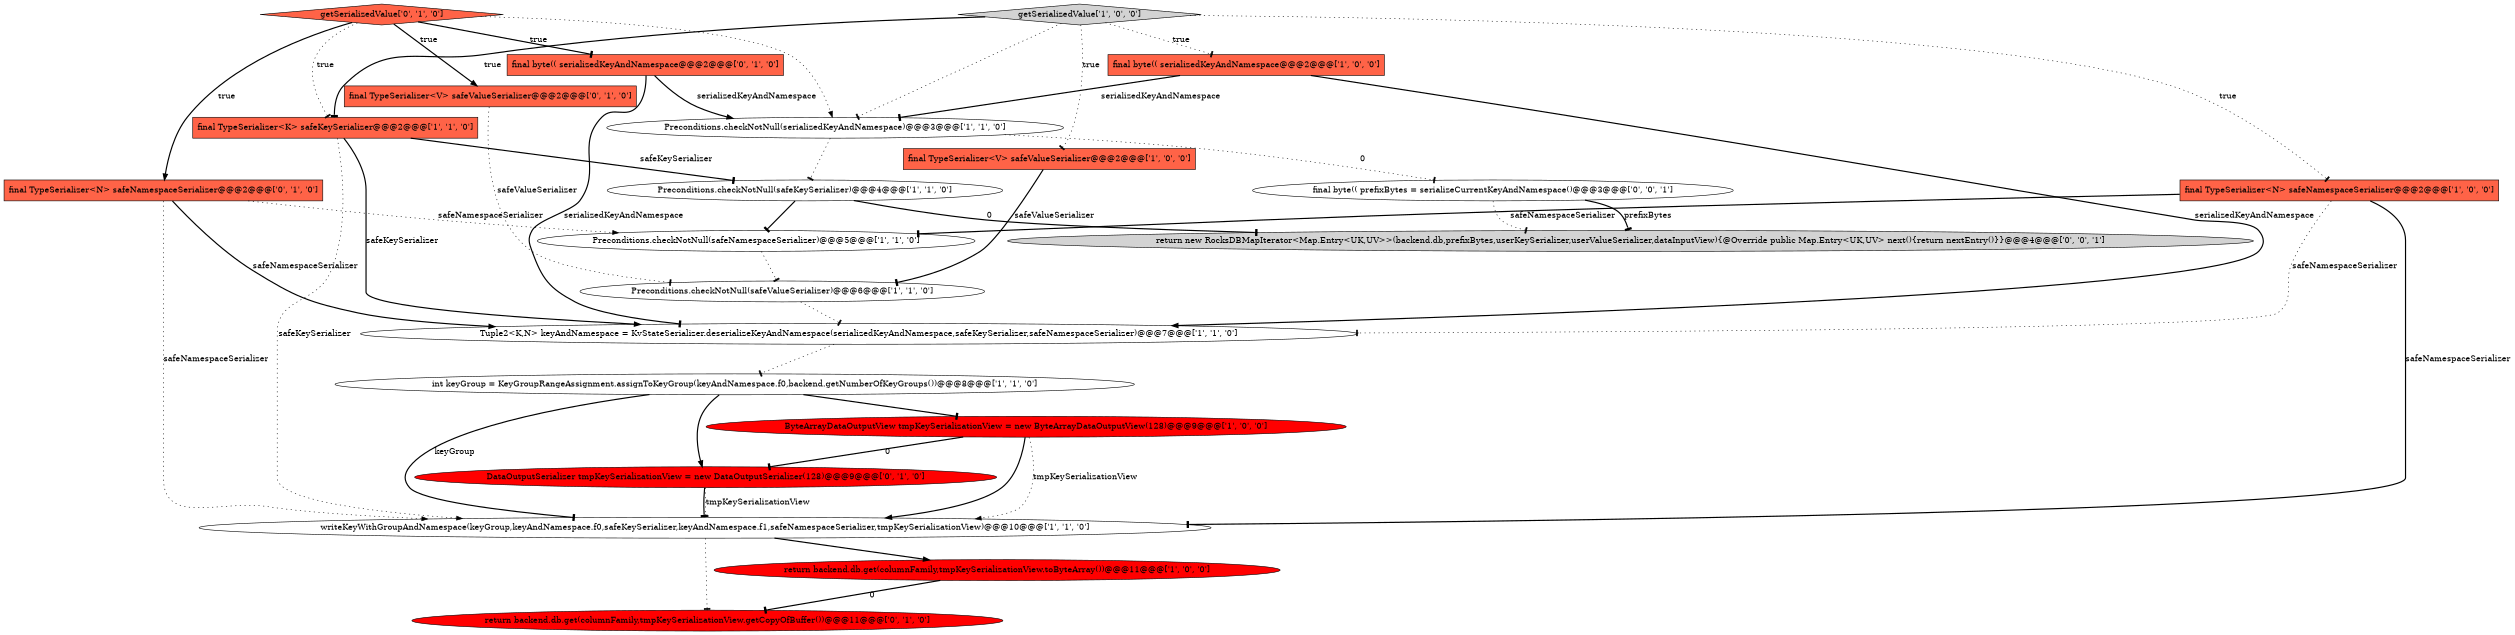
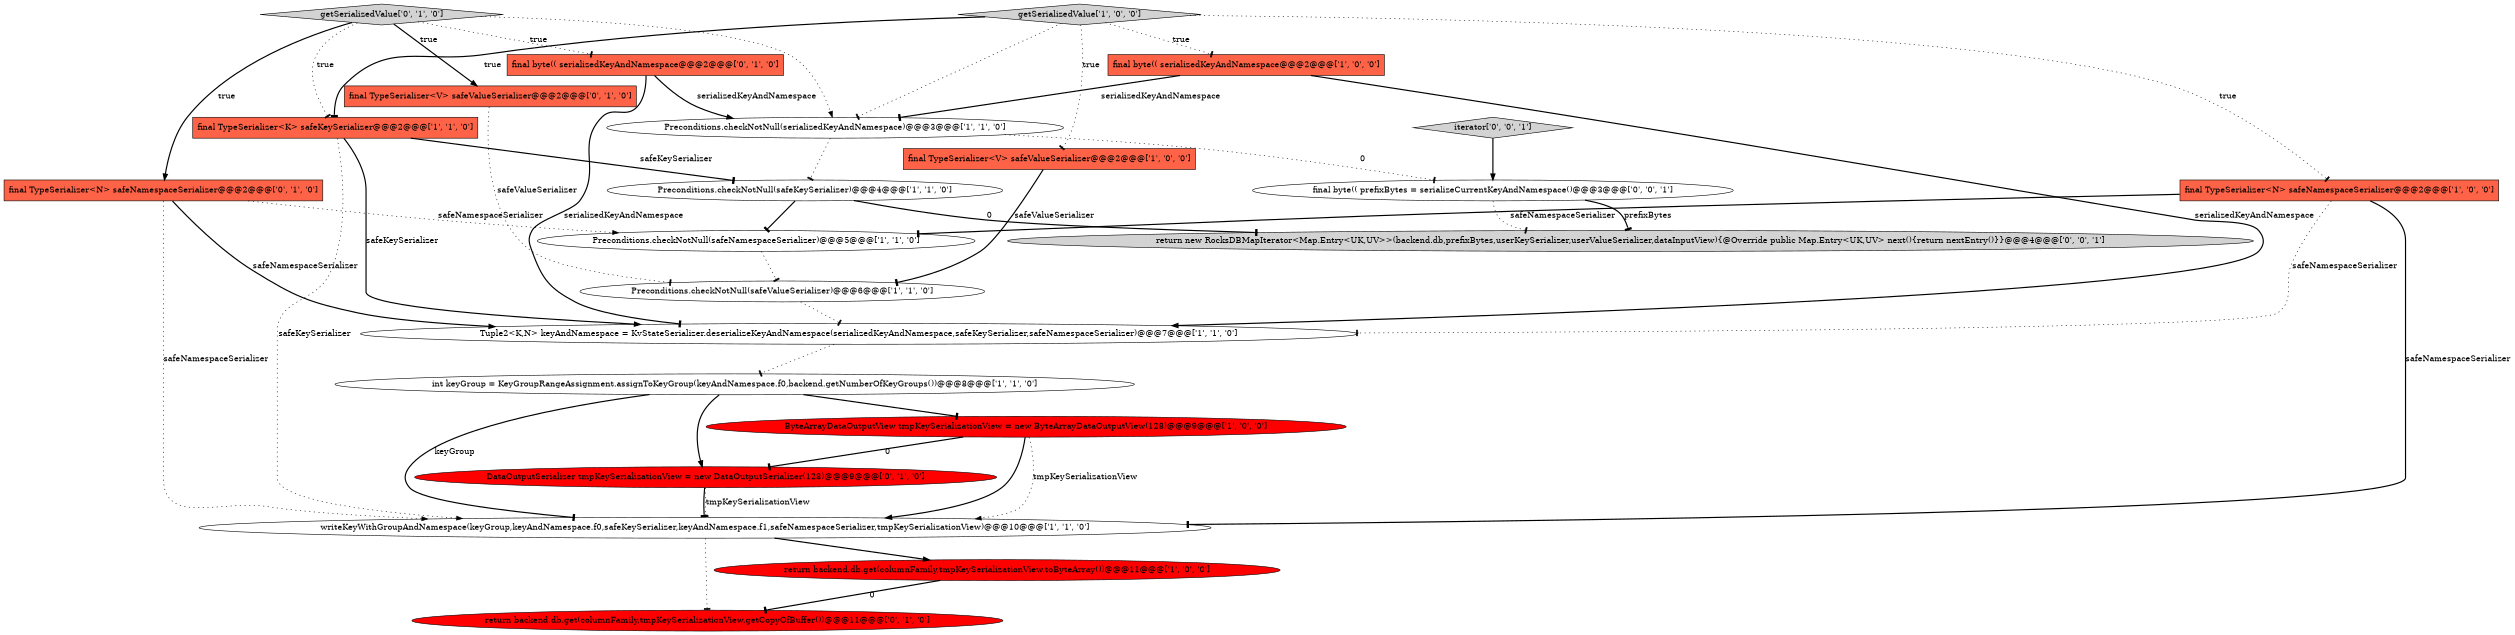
  digraph {
    node [fillcolor=white shape=ellipse style=filled]
    edge [arrowhead=tee style=bold]
    n1 [label="Preconditions.checkNotNull(safeNamespaceSerializer)@@@5@@@['1', '1', '0']"]
    n2 [label="Preconditions.checkNotNull(safeValueSerializer)@@@6@@@['1', '1', '0']"]
    n3 [label="Tuple2<K,N> keyAndNamespace = KvStateSerializer.deserializeKeyAndNamespace(serializedKeyAndNamespace,safeKeySerializer,safeNamespaceSerializer)@@@7@@@['1', '1', '0']"]
    n4 [fillcolor=lightgray label="getSerializedValue['1', '0', '0']" shape=diamond]
    n5 [fillcolor=tomato label="final TypeSerializer<N> safeNamespaceSerializer@@@2@@@['1', '0', '0']" shape=box]
    n6 [fillcolor=tomato label="final TypeSerializer<K> safeKeySerializer@@@2@@@['1', '1', '0']" shape=box]
    n7 [fillcolor=tomato label="final byte(( serializedKeyAndNamespace@@@2@@@['1', '0', '0']" shape=box]
    n8 [label="Preconditions.checkNotNull(serializedKeyAndNamespace)@@@3@@@['1', '1', '0']"]
    n9 [fillcolor=tomato label="final TypeSerializer<V> safeValueSerializer@@@2@@@['1', '0', '0']" shape=box]
    n10 [label="writeKeyWithGroupAndNamespace(keyGroup,keyAndNamespace.f0,safeKeySerializer,keyAndNamespace.f1,safeNamespaceSerializer,tmpKeySerializationView)@@@10@@@['1', '1', '0']"]
    n11 [label="Preconditions.checkNotNull(safeKeySerializer)@@@4@@@['1', '1', '0']"]
    n12 [label="final byte(( prefixBytes = serializeCurrentKeyAndNamespace()@@@3@@@['0', '0', '1']"]
    n13 [fillcolor=tomato label="final byte(( serializedKeyAndNamespace@@@2@@@['0', '1', '0']" shape=box]
    n14 [label="int keyGroup = KeyGroupRangeAssignment.assignToKeyGroup(keyAndNamespace.f0,backend.getNumberOfKeyGroups())@@@8@@@['1', '1', '0']"]
    n15 [fillcolor=lightgray label="return new RocksDBMapIterator<Map.Entry<UK,UV>>(backend.db,prefixBytes,userKeySerializer,userValueSerializer,dataInputView){@Override public Map.Entry<UK,UV> next(){return nextEntry()}}@@@4@@@['0', '0', '1']"]
+   n16 [fillcolor=lightgray label="iterator['0', '0', '1']" shape=diamond]
    n17 [fillcolor=red label="return backend.db.get(columnFamily,tmpKeySerializationView.toByteArray())@@@11@@@['1', '0', '0']"]
    n18 [fillcolor=red label="return backend.db.get(columnFamily,tmpKeySerializationView.getCopyOfBuffer())@@@11@@@['0', '1', '0']"]
    n19 [fillcolor=tomato label="final TypeSerializer<V> safeValueSerializer@@@2@@@['0', '1', '0']" shape=box]
    n20 [fillcolor=red label="DataOutputSerializer tmpKeySerializationView = new DataOutputSerializer(128)@@@9@@@['0', '1', '0']"]
    n21 [fillcolor=red label="ByteArrayDataOutputView tmpKeySerializationView = new ByteArrayDataOutputView(128)@@@9@@@['1', '0', '0']"]
-   n22 [fillcolor=tomato label="getSerializedValue['0', '1', '0']" shape=diamond]
+   n22 [fillcolor=lightgray label="getSerializedValue['0', '1', '0']" shape=diamond]
    n23 [fillcolor=tomato label="final TypeSerializer<N> safeNamespaceSerializer@@@2@@@['0', '1', '0']" shape=box]
    n1 -> n2 [style=dotted]
    n2 -> n3 [style=dotted]
    n3 -> n14 [style=dotted]
    n4 -> n5 [label=true style=dotted]
    n4 -> n6 [label=true]
    n4 -> n7 [label=true style=dotted]
    n4 -> n8 [style=dotted]
    n4 -> n9 [label=true style=dotted]
    n5 -> n1 [label=safeNamespaceSerializer]
    n5 -> n3 [label=safeNamespaceSerializer style=dotted]
    n5 -> n10 [label=safeNamespaceSerializer]
    n6 -> n3 [arrowhead=normal label=safeKeySerializer]
    n6 -> n10 [arrowhead=normal label=safeKeySerializer style=dotted]
    n6 -> n11 [label=safeKeySerializer]
    n7 -> n3 [arrowhead=normal label=serializedKeyAndNamespace]
    n7 -> n8 [label=serializedKeyAndNamespace]
    n8 -> n11 [style=dotted]
    n8 -> n12 [label=0 style=dotted]
    n9 -> n2 [label=safeValueSerializer]
    n10 -> n17 [arrowhead=normal]
    n10 -> n18 [style=dotted]
    n11 -> n1
    n11 -> n15 [label=0]
    n12 -> n15 [label=prefixBytes]
    n12 -> n15 [style=dotted]
    n13 -> n3 [label=serializedKeyAndNamespace]
    n13 -> n8 [arrowhead=normal label=serializedKeyAndNamespace]
    n14 -> n10 [label=keyGroup]
    n14 -> n20 [arrowhead=normal]
    n14 -> n21
+   n16 -> n12 [arrowhead=normal]
    n17 -> n18 [label=0]
    n19 -> n2 [label=safeValueSerializer style=dotted]
    n20 -> n10
    n20 -> n10 [label=tmpKeySerializationView style=dotted]
    n21 -> n10 [arrowhead=normal label=tmpKeySerializationView style=dotted]
    n21 -> n10 [arrowhead=normal]
    n21 -> n20 [label=0]
    n22 -> n6 [label=true style=dotted]
    n22 -> n8 [arrowhead=normal style=dotted]
-   n22 -> n13 [label=true]
+   n22 -> n13 [label=true style=dotted]
    n22 -> n19 [arrowhead=normal label=true]
    n22 -> n23 [arrowhead=normal label=true]
    n23 -> n1 [arrowhead=normal label=safeNamespaceSerializer style=dotted]
    n23 -> n3 [arrowhead=normal label=safeNamespaceSerializer]
    n23 -> n10 [arrowhead=normal label=safeNamespaceSerializer style=dotted]
  }
